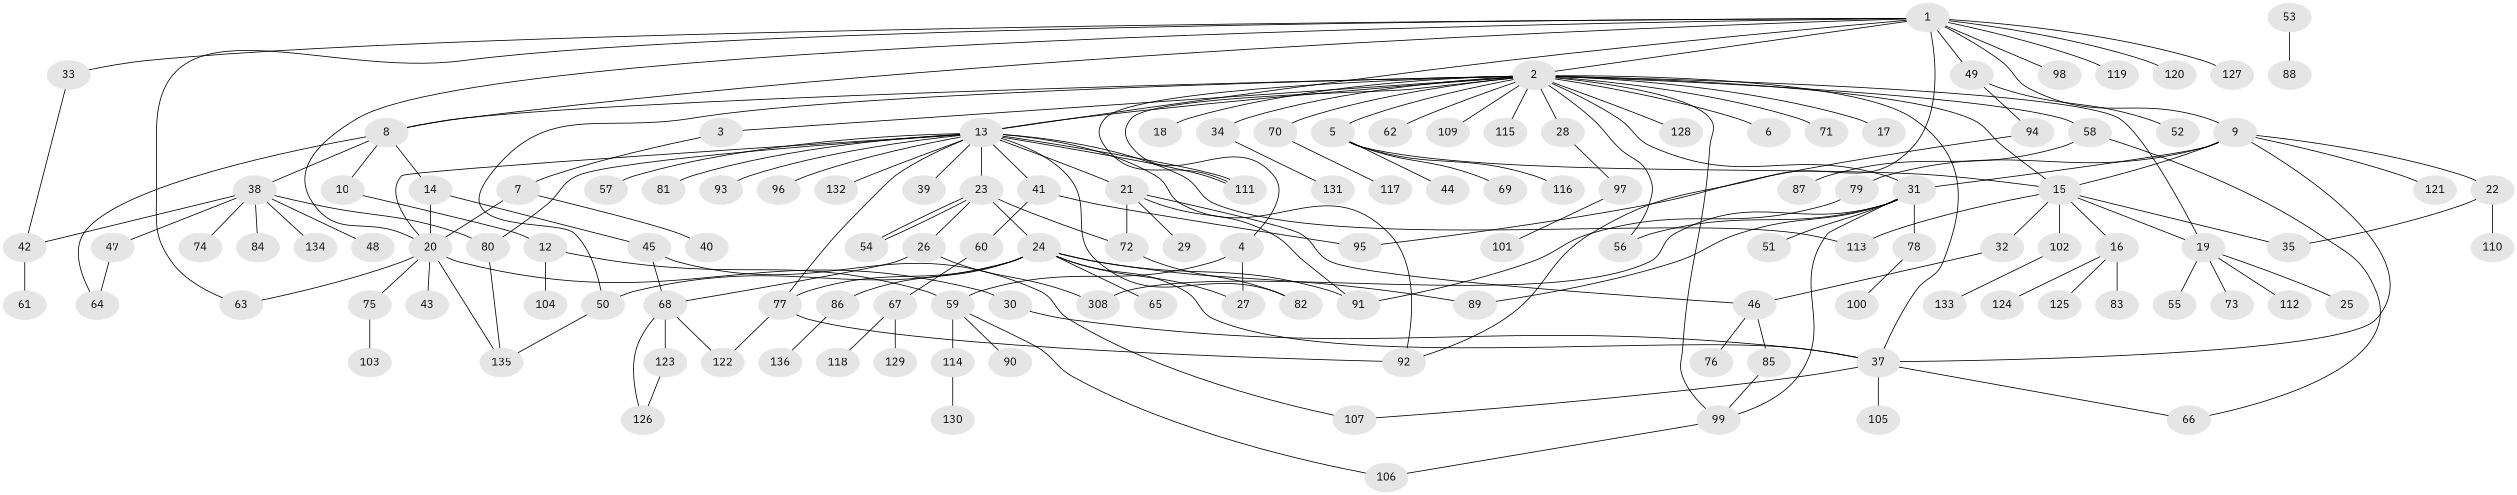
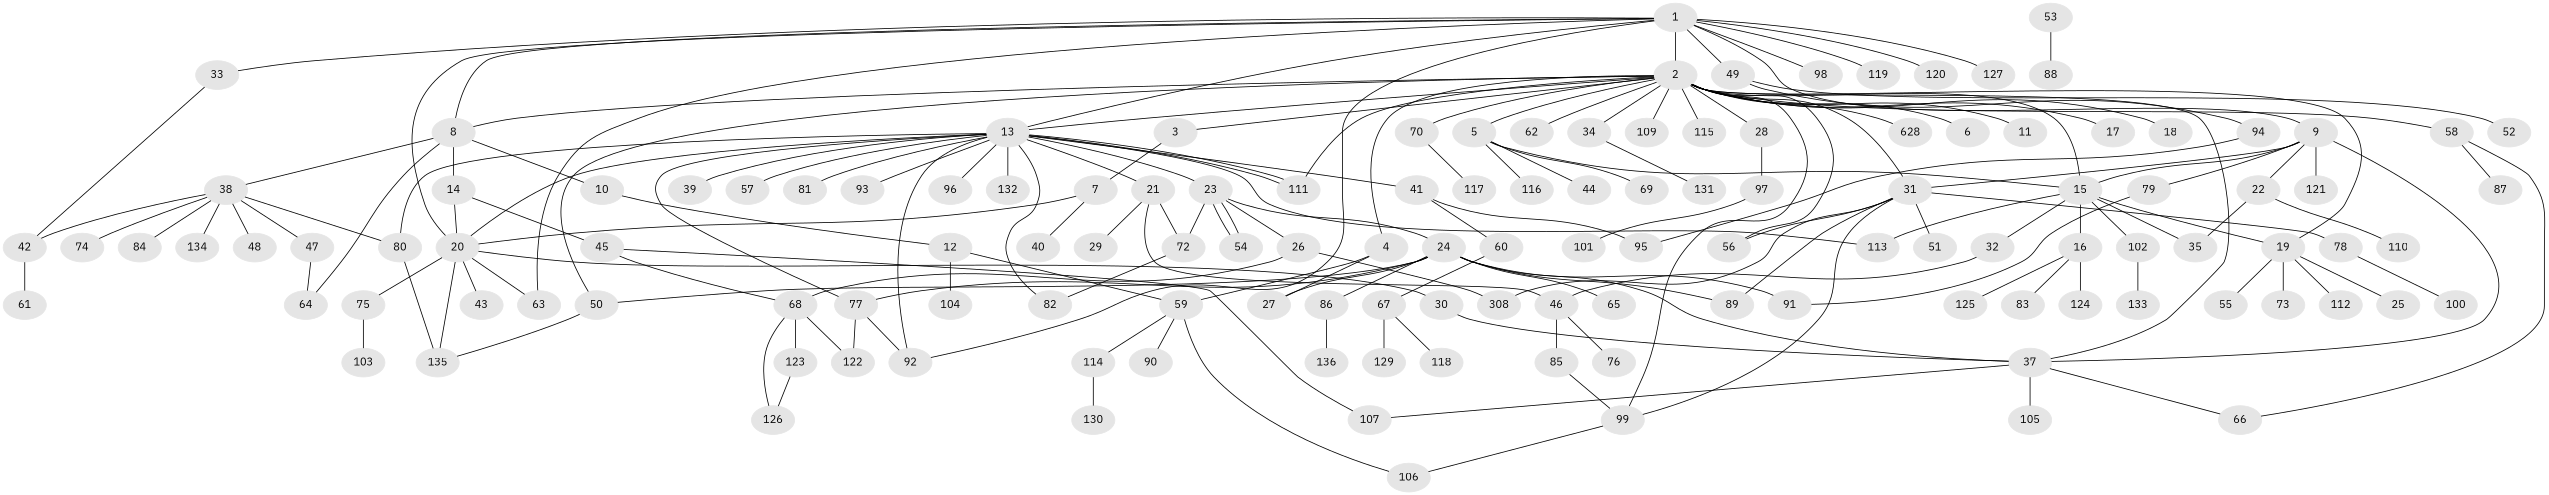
  graph {
    fontname="IBM Plex Sans"
    node [color=gray90 fontname="IBM Plex Sans" style=filled]
    edge [fontname="IBM Plex Sans"]
    1
    2
    8
    9
    13
    20
    33
    49
    63
    92
    98
    119
    120
    127
    3
    4
    5
    6
-   11 [label=71]
+   11
    15
    17
    18
    19
    28
    31
    34
    37
    50
    56
    58
    62
    70
    99
    109
    111
    115
-   128
+   128 [label=628]
    10
    14
    38
    64
    22
    79
    121
    21
    23
    39
    41
    57
    77
    80
    81
    82
    93
    96
    113
    132
    30
    43
    75
    135
    42
    52
    94
    7
    27
    59
    44
    69
    116
    16
    32
    35
    102
    25
    55
    73
    112
    97
    89
    n81 [label=308]
    51
    78
    131
    66
    105
    107
    87
    117
    106
    40
    90
    114
    12
    45
    47
    48
    74
    84
    134
    110
    91
    104
    29
    46
    72
    24
    26
    54
    60
    95
    122
    68
    83
    124
    125
    133
    103
    76
    85
    65
    86
    136
    123
    126
    101
    100
    61
    53
    88
    67
    130
    118
    129
    1 -- 2
    1 -- 8
    1 -- 9
    1 -- 13
    1 -- 20
    1 -- 33
    1 -- 49
    1 -- 63
    1 -- 92
    1 -- 98
    1 -- 119
    1 -- 120
    1 -- 127
    2 -- 8
    2 -- 13
    2 -- 3
    2 -- 4
    2 -- 5
    2 -- 6
    2 -- 11
    2 -- 15
    2 -- 17
    2 -- 18
    2 -- 19
    2 -- 28
    2 -- 31
    2 -- 34
    2 -- 37
    2 -- 50
    2 -- 56
    2 -- 58
    2 -- 62
    2 -- 70
    2 -- 99
    2 -- 109
    2 -- 111
    2 -- 115
    2 -- 128
    8 -- 10
    8 -- 14
    8 -- 38
    8 -- 64
    9 -- 15
    9 -- 31
    9 -- 37
    9 -- 22
    9 -- 79
    9 -- 121
    13 -- 20
    13 -- 92
    13 -- 111
    13 -- 111
    13 -- 21
    13 -- 23
    13 -- 39
    13 -- 41
    13 -- 57
    13 -- 77
    13 -- 80
    13 -- 81
    13 -- 82
    13 -- 93
    13 -- 96
    13 -- 113
    13 -- 132
    20 -- 63
    20 -- 30
    20 -- 43
    20 -- 75
    20 -- 135
    33 -- 42
    49 -- 52
    49 -- 94
    3 -- 7
    4 -- 27
    4 -- 59
    5 -- 15
    5 -- 44
    5 -- 69
    5 -- 116
    15 -- 19
    15 -- 113
    15 -- 16
    15 -- 32
    15 -- 35
    15 -- 102
    19 -- 25
    19 -- 55
    19 -- 73
    19 -- 112
    28 -- 97
    31 -- 56
    31 -- 99
    31 -- 89
    31 -- n81
    31 -- 51
    31 -- 78
    34 -- 131
    37 -- 66
    37 -- 105
    37 -- 107
    50 -- 135
    58 -- 66
    58 -- 87
    70 -- 117
    99 -- 106
    10 -- 12
    14 -- 20
    14 -- 45
    38 -- 80
    38 -- 42
    38 -- 47
    38 -- 48
    38 -- 74
    38 -- 84
    38 -- 134
    22 -- 35
    22 -- 110
    79 -- 91
-   21 -- 91
    21 -- 29
    21 -- 46
    21 -- 72
    23 -- 72
    23 -- 24
    23 -- 26
    23 -- 54
    23 -- 54
    41 -- 60
    41 -- 95
    77 -- 92
    77 -- 122
    80 -- 135
    30 -- 37
    75 -- 103
    42 -- 61
    94 -- 95
    7 -- 20
    7 -- 40
    59 -- 106
    59 -- 90
    59 -- 114
    16 -- 83
    16 -- 124
    16 -- 125
    32 -- 46
    102 -- 133
    97 -- 101
    78 -- 100
    114 -- 130
    12 -- 59
    12 -- 104
    45 -- 107
    45 -- 68
    47 -- 64
    46 -- 76
    46 -- 85
    72 -- 82
    24 -- 37
    24 -- 50
    24 -- 77
    24 -- 27
    24 -- 89
    24 -- 91
    24 -- 65
    24 -- 86
    26 -- n81
    26 -- 68
    60 -- 67
    68 -- 122
    68 -- 123
    68 -- 126
    85 -- 99
    86 -- 136
    123 -- 126
    53 -- 88
    67 -- 118
    67 -- 129
  }
